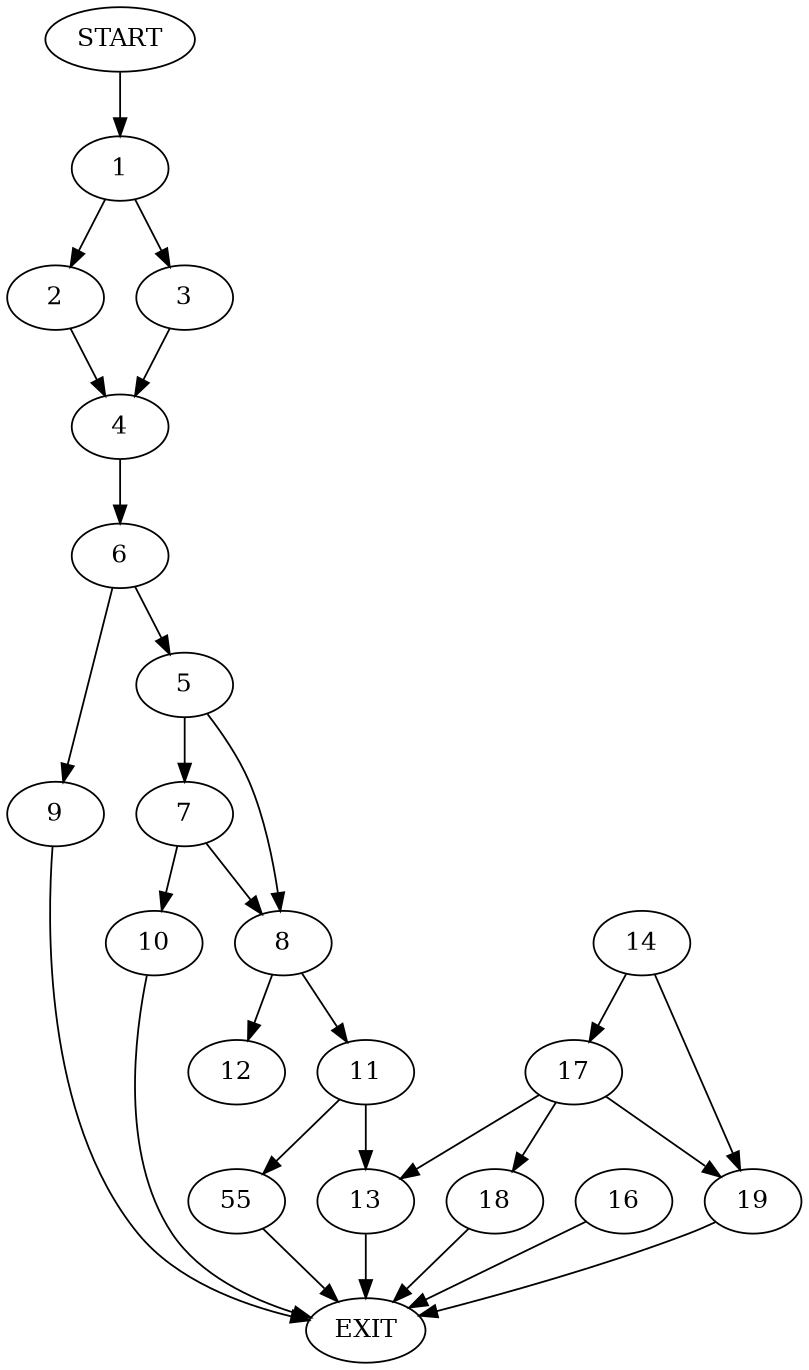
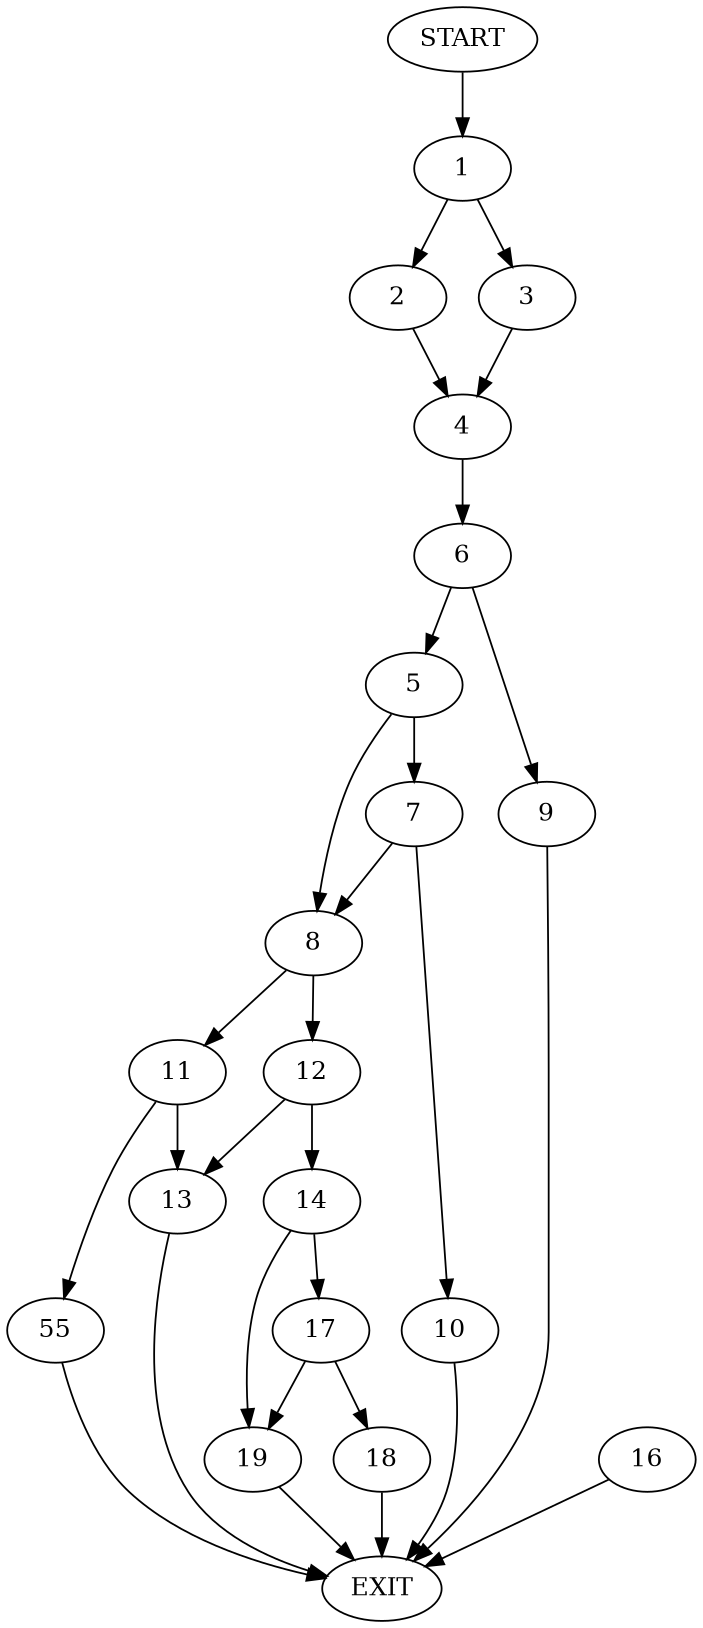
  digraph {
    n1 [label=START]
    1
    2
    3
    n5 [label=EXIT]
    4
    6
    5
    7
    8
    9
    10
    11
    12
    n15 [label=55]
    13
    14
    17
    19
    16
    18
    n1 -> 1
    1 -> 2
    1 -> 3
    2 -> 4
    3 -> 4
    4 -> 6
    6 -> 5
    6 -> 9
    5 -> 7
    5 -> 8
    7 -> 8
    7 -> 10
    8 -> 11
    8 -> 12
    9 -> n5
    10 -> n5
    11 -> n15
    11 -> 13
-   17 -> 13
+   12 -> 13
+   12 -> 14
    n15 -> n5
    13 -> n5
    14 -> 17
    14 -> 19
    17 -> 19
    17 -> 18
    19 -> n5
    16 -> n5
    18 -> n5
  }
